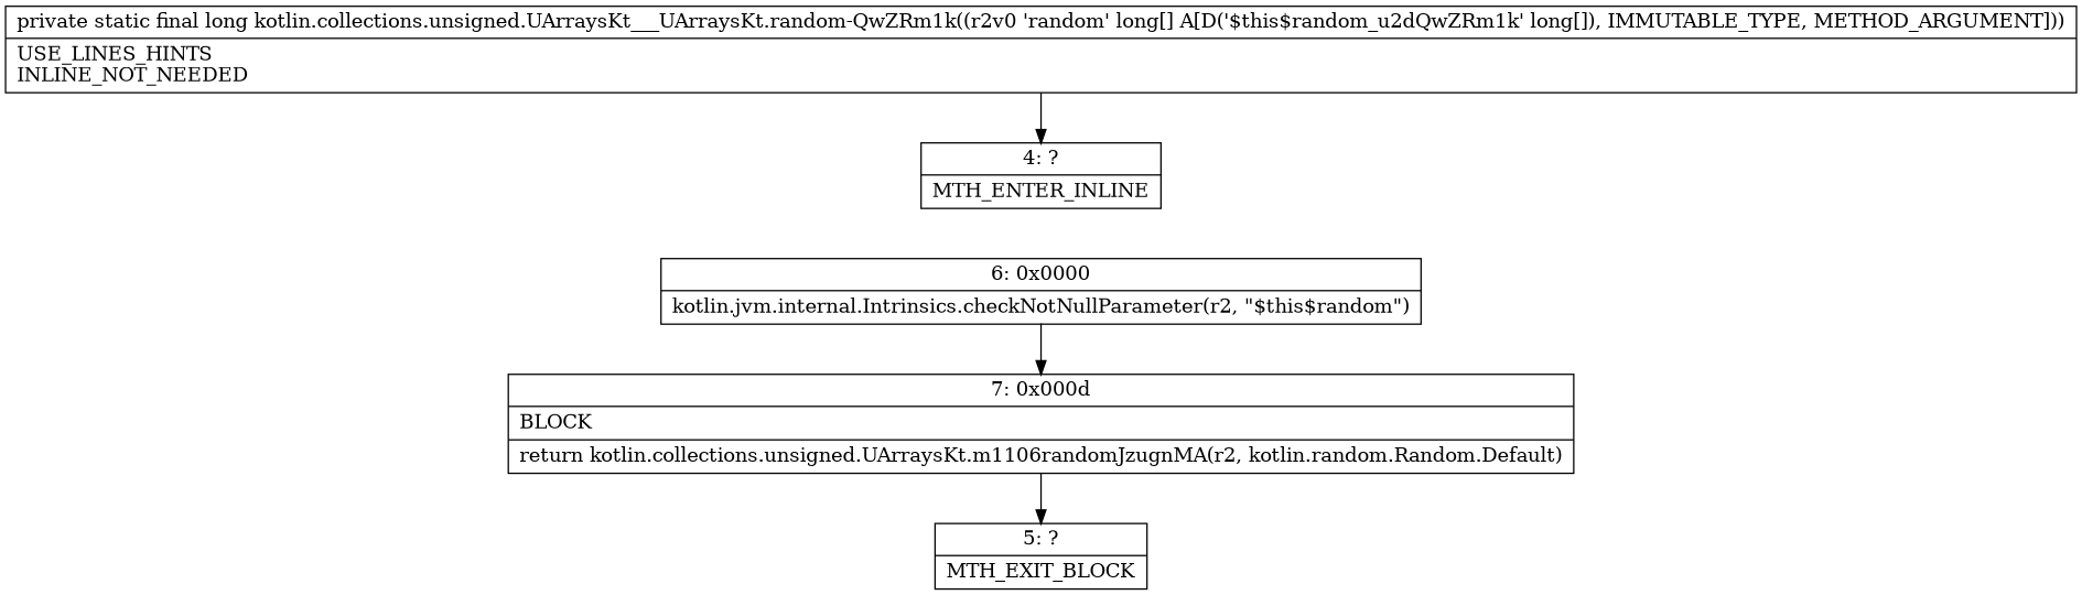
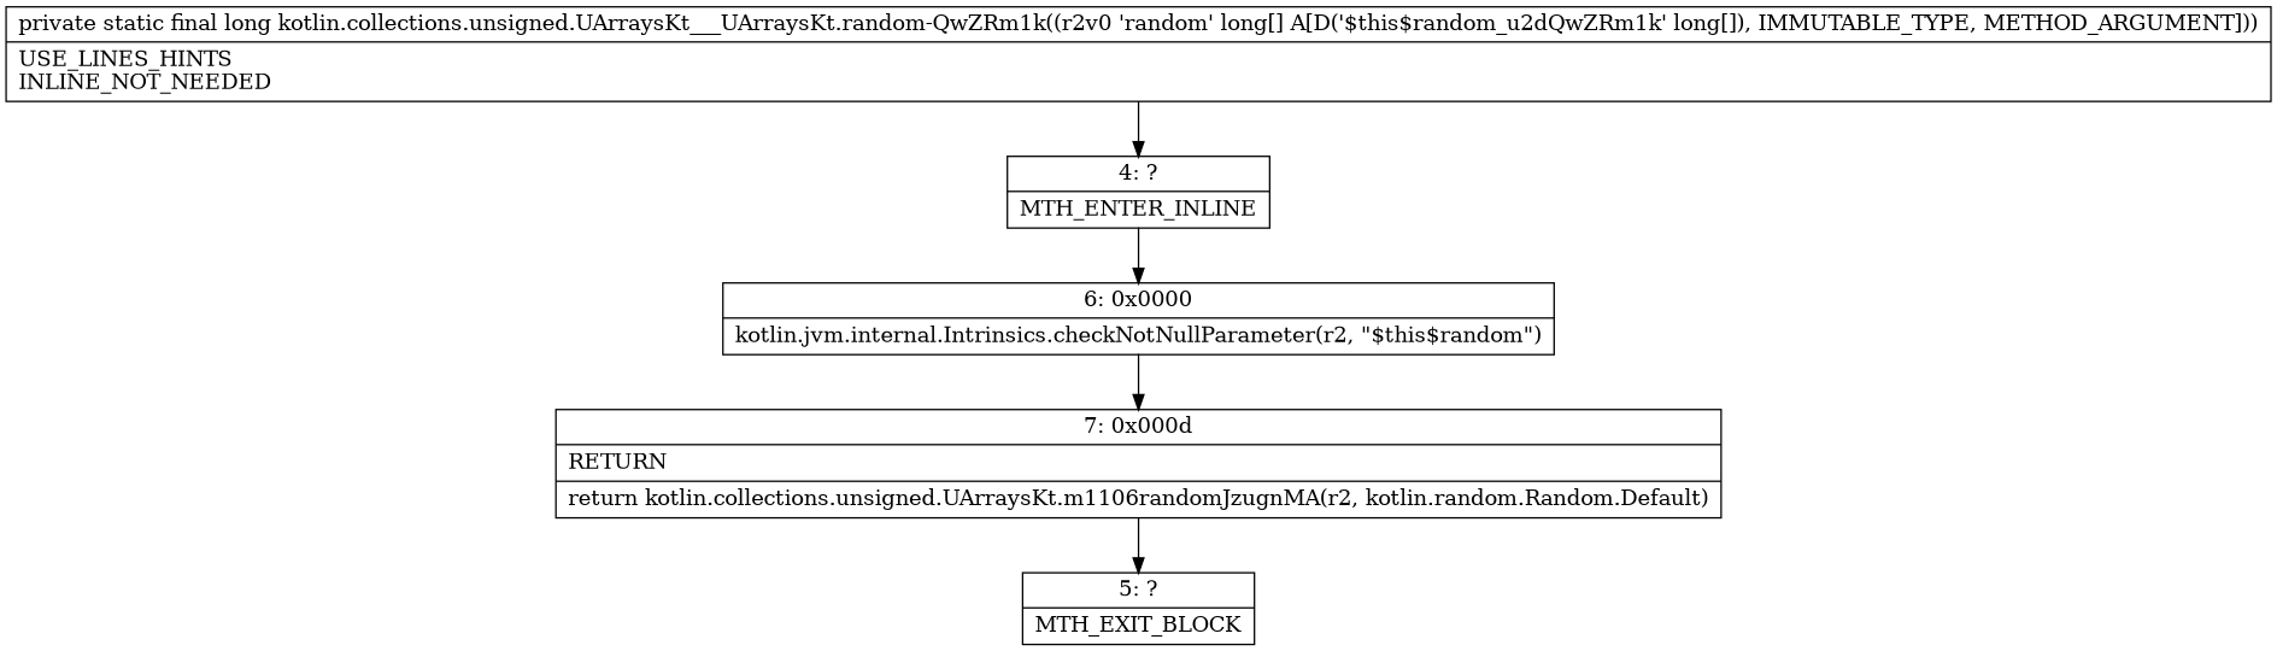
  digraph {
    node [shape=record]
    n1 [label="{4\:\ ?|MTH_ENTER_INLINE\l}"]
    n2 [label="{6\:\ 0x0000|kotlin.jvm.internal.Intrinsics.checkNotNullParameter(r2, \"$this$random\")\l}"]
-   n3 [label="{7\:\ 0x000d|BLOCK\l|return kotlin.collections.unsigned.UArraysKt.m1106randomJzugnMA(r2, kotlin.random.Random.Default)\l}"]
+   n3 [label="{7\:\ 0x000d|RETURN\l|return kotlin.collections.unsigned.UArraysKt.m1106randomJzugnMA(r2, kotlin.random.Random.Default)\l}"]
    n4 [label="{5\:\ ?|MTH_EXIT_BLOCK\l}"]
    n5 [label="{private static final long kotlin.collections.unsigned.UArraysKt___UArraysKt.random\-QwZRm1k((r2v0 'random' long[] A[D('$this$random_u2dQwZRm1k' long[]), IMMUTABLE_TYPE, METHOD_ARGUMENT]))  | USE_LINES_HINTS\lINLINE_NOT_NEEDED\l}"]
+   n1 -> n2
    n2 -> n3
    n3 -> n4
    n5 -> n1
  }
